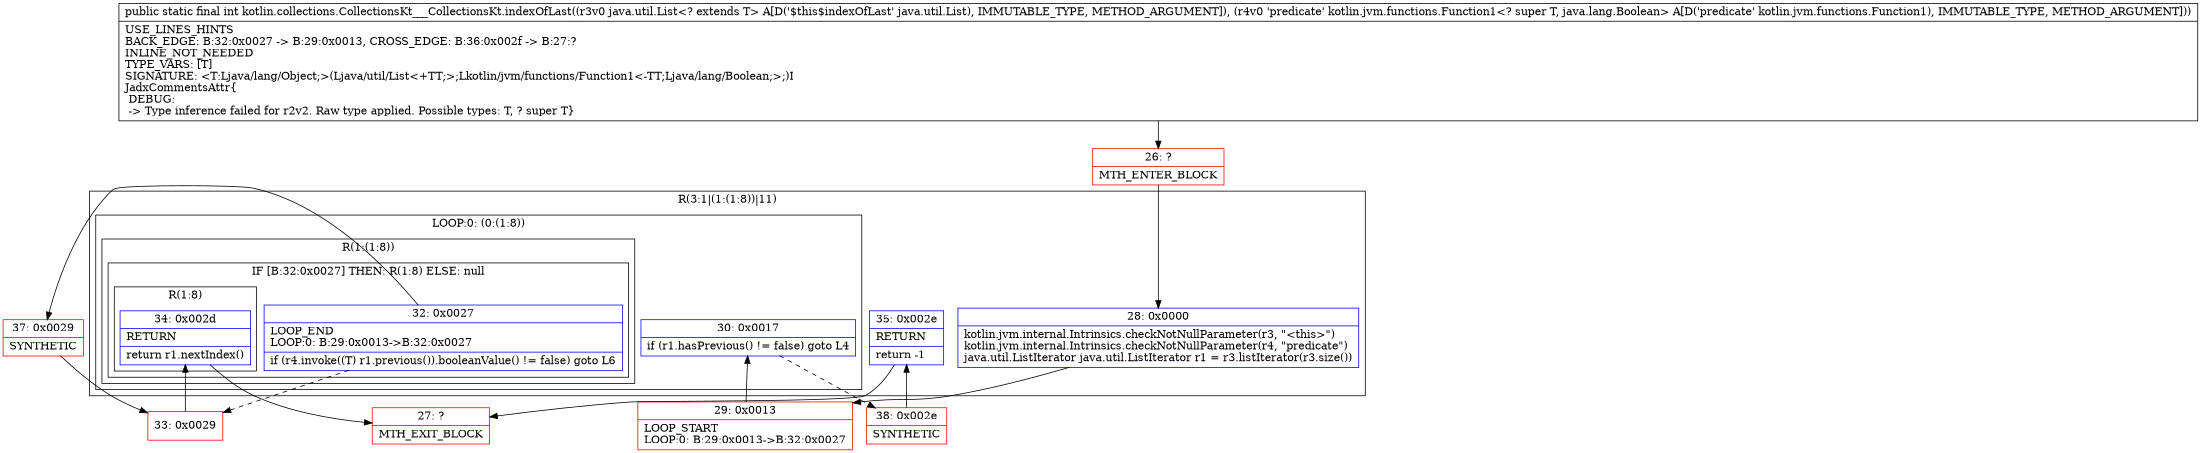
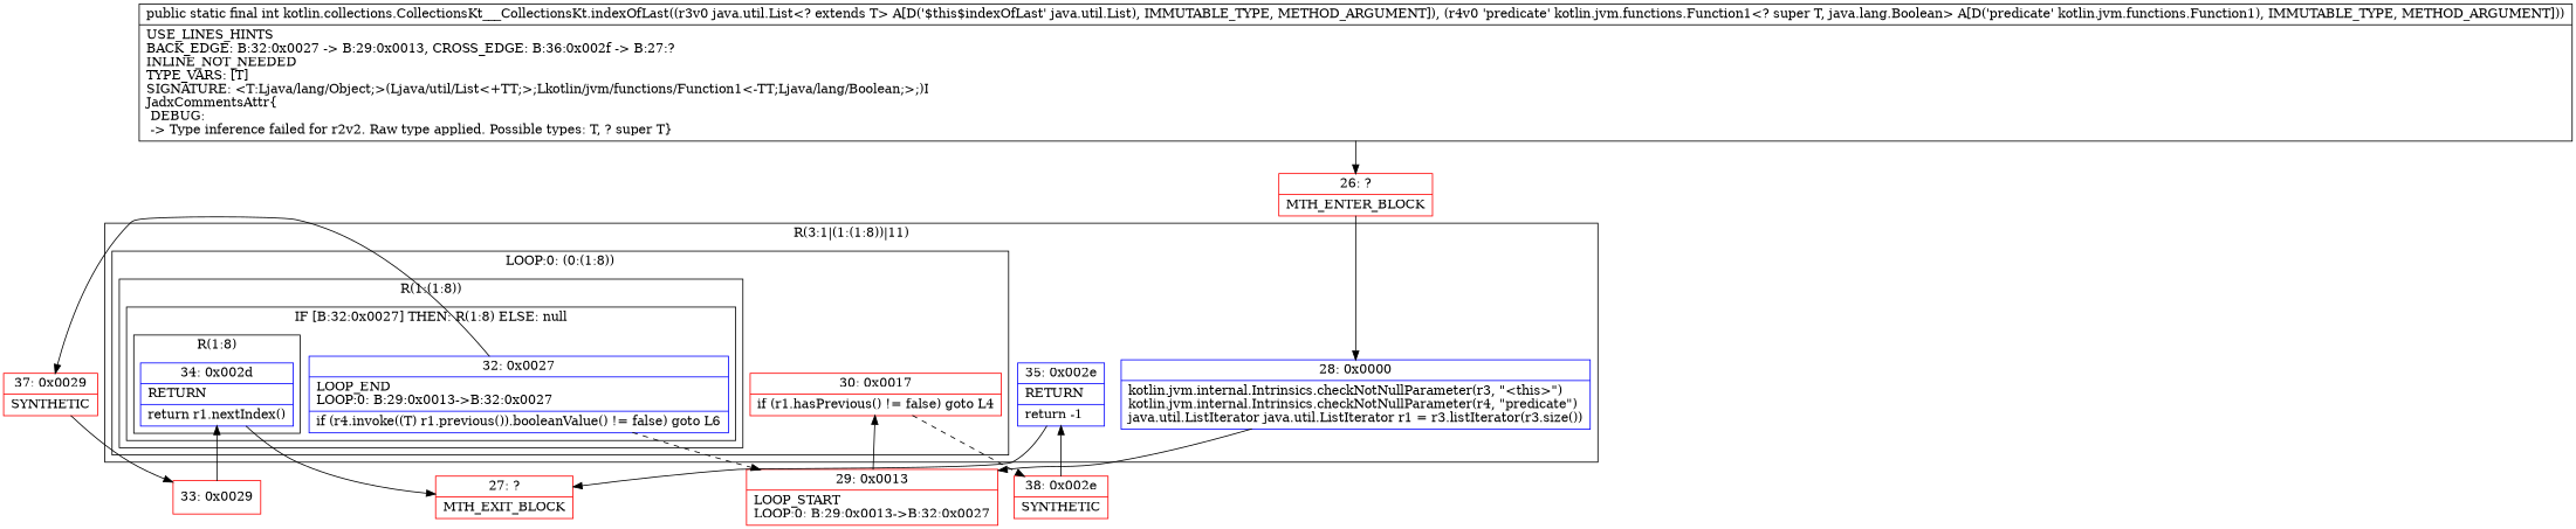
  digraph {
    node [color=red shape=record]
    n1 [color=blue label="{34\:\ 0x002d|RETURN\l|return r1.nextIndex()\l}"]
    n2 [color=blue label="{32\:\ 0x0027|LOOP_END\lLOOP:0: B:29:0x0013\-\>B:32:0x0027\l|if (r4.invoke((T) r1.previous()).booleanValue() != false) goto L6\l}"]
-   n3 [color=blue label="{30\:\ 0x0017|if (r1.hasPrevious() != false) goto L4\l}"]
+   n3 [label="{30\:\ 0x0017|if (r1.hasPrevious() != false) goto L4\l}"]
    n4 [color=blue label="{28\:\ 0x0000|kotlin.jvm.internal.Intrinsics.checkNotNullParameter(r3, \"\<this\>\")\lkotlin.jvm.internal.Intrinsics.checkNotNullParameter(r4, \"predicate\")\ljava.util.ListIterator java.util.ListIterator r1 = r3.listIterator(r3.size())\l}"]
    n5 [color=blue label="{35\:\ 0x002e|RETURN\l|return \-1\l}"]
    n6 [label="{27\:\ ?|MTH_EXIT_BLOCK\l}"]
    n7 [label="{29\:\ 0x0013|LOOP_START\lLOOP:0: B:29:0x0013\-\>B:32:0x0027\l}"]
    n8 [label="{37\:\ 0x0029|SYNTHETIC\l}"]
    n9 [label="{38\:\ 0x002e|SYNTHETIC\l}"]
    n10 [label="{33\:\ 0x0029}"]
    n11 [label="{26\:\ ?|MTH_ENTER_BLOCK\l}"]
    n12 [label="{public static final int kotlin.collections.CollectionsKt___CollectionsKt.indexOfLast((r3v0 java.util.List\<? extends T\> A[D('$this$indexOfLast' java.util.List), IMMUTABLE_TYPE, METHOD_ARGUMENT]), (r4v0 'predicate' kotlin.jvm.functions.Function1\<? super T, java.lang.Boolean\> A[D('predicate' kotlin.jvm.functions.Function1), IMMUTABLE_TYPE, METHOD_ARGUMENT]))  | USE_LINES_HINTS\lBACK_EDGE: B:32:0x0027 \-\> B:29:0x0013, CROSS_EDGE: B:36:0x002f \-\> B:27:?\lINLINE_NOT_NEEDED\lTYPE_VARS: [T]\lSIGNATURE: \<T:Ljava\/lang\/Object;\>(Ljava\/util\/List\<+TT;\>;Lkotlin\/jvm\/functions\/Function1\<\-TT;Ljava\/lang\/Boolean;\>;)I\lJadxCommentsAttr\{\l DEBUG: \l \-\> Type inference failed for r2v2. Raw type applied. Possible types: T, ? super T\}\l}" color=""]
    subgraph cluster_1 {
      label="R(3:1|(1:(1:8))|11)"
      n4
      n5
      subgraph cluster_2 {
        label="LOOP:0: (0:(1:8))"
        n3
        subgraph cluster_3 {
          label="R(1:(1:8))"
          subgraph cluster_4 {
            label="IF [B:32:0x0027] THEN: R(1:8) ELSE: null"
            n2
            subgraph cluster_5 {
              label="R(1:8)"
              n1
            }
          }
        }
      }
    }
    n1 -> n6
-   n2 -> n10 [style=dashed]
+   n2 -> n7 [style=dashed]
    n2 -> n8
    n3 -> n9 [style=dashed]
    n4 -> n7
    n5 -> n6
    n7 -> n3
    n8 -> n10
    n9 -> n5
    n10 -> n1
    n11 -> n4
    n12 -> n11
  }
